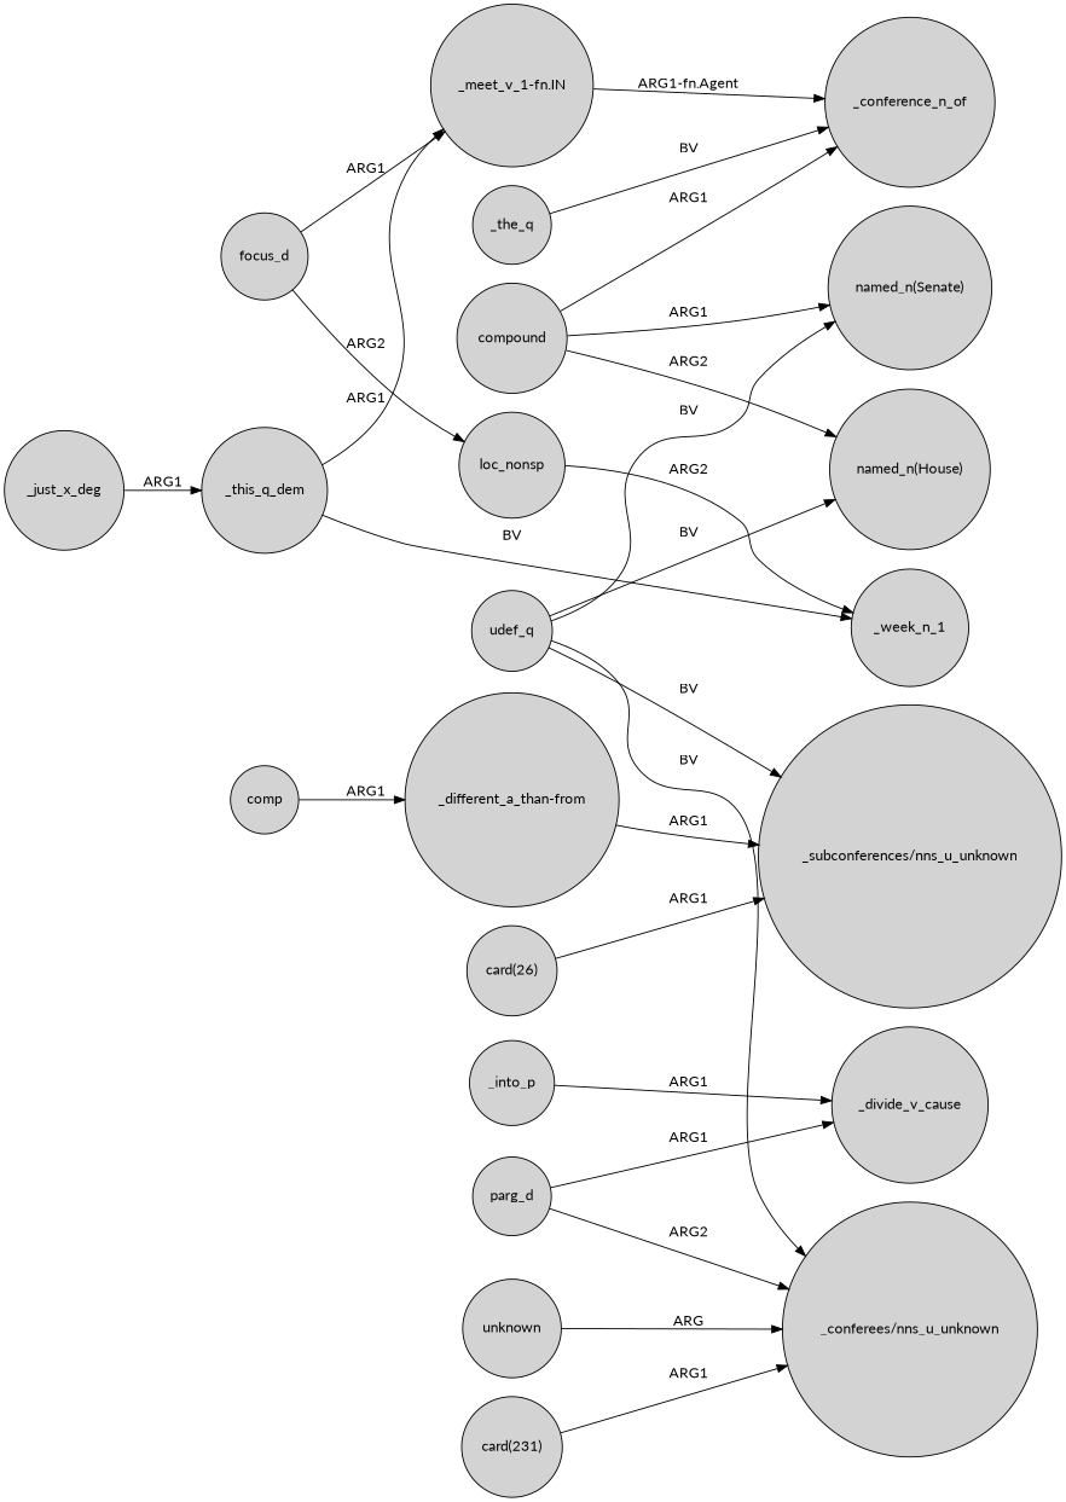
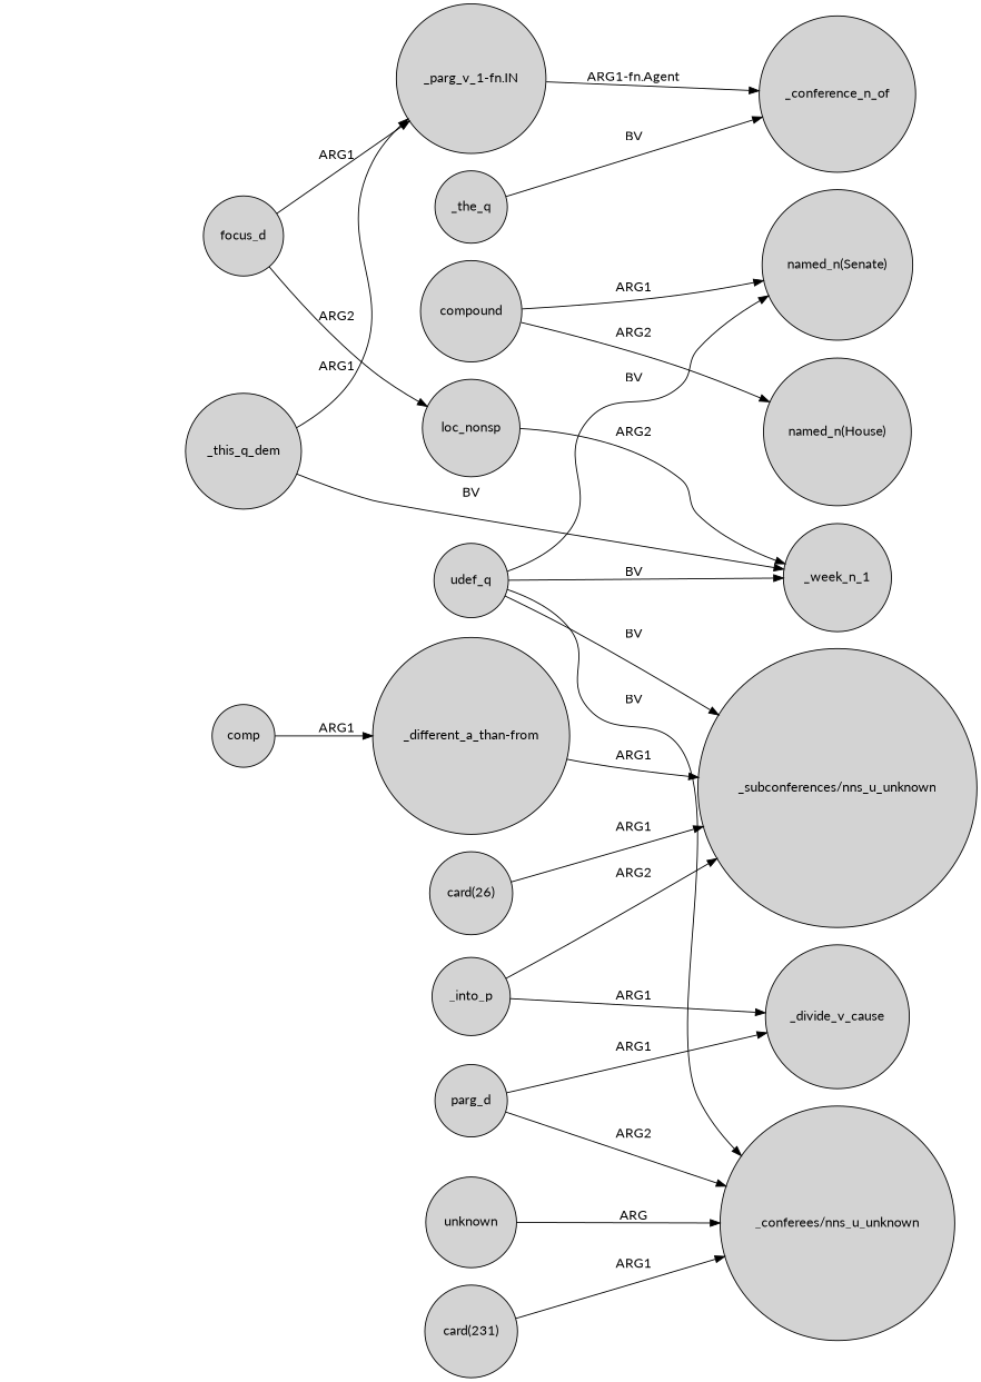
  digraph {
    fontname=Lato
    rankdir=LR
    node [fontname=Lato shape=circle style=filled]
    edge [fontname=Lato]
    udef_q
    "named_n(House)"
    "_subconferences/nns_u_unknown"
    "_conferees/nns_u_unknown"
    "named_n(Senate)"
    "_different_a_than-from"
    focus_d
    loc_nonsp
-   "_meet_v_1-fn.IN"
+   "_meet_v_1-fn.IN" [label="_parg_v_1-fn.IN"]
    _week_n_1
    _conference_n_of
    parg_d
    _divide_v_cause
    compound
-   _just_x_deg
    _this_q_dem
    "card(26)"
    comp
    _into_p
    unknown
    _the_q
    "card(231)"
-   udef_q -> "named_n(House)" [label=BV]
+   udef_q -> _week_n_1 [label=BV]
    udef_q -> "_subconferences/nns_u_unknown" [label=BV]
    udef_q -> "_conferees/nns_u_unknown" [label=BV]
    udef_q -> "named_n(Senate)" [label=BV]
    "_different_a_than-from" -> "_subconferences/nns_u_unknown" [label=ARG1]
    focus_d -> loc_nonsp [label=ARG2]
    focus_d -> "_meet_v_1-fn.IN" [label=ARG1]
    loc_nonsp -> _week_n_1 [label=ARG2]
    "_meet_v_1-fn.IN" -> _conference_n_of [label="ARG1-fn.Agent"]
    parg_d -> "_conferees/nns_u_unknown" [label=ARG2]
    parg_d -> _divide_v_cause [label=ARG1]
    compound -> "named_n(House)" [label=ARG2]
    compound -> "named_n(Senate)" [label=ARG1]
-   compound -> _conference_n_of [label=ARG1]
-   _just_x_deg -> _this_q_dem [label=ARG1]
    _this_q_dem -> "_meet_v_1-fn.IN" [label=ARG1]
    _this_q_dem -> _week_n_1 [label=BV]
    "card(26)" -> "_subconferences/nns_u_unknown" [label=ARG1]
    comp -> "_different_a_than-from" [label=ARG1]
+   _into_p -> "_subconferences/nns_u_unknown" [label=ARG2]
    _into_p -> _divide_v_cause [label=ARG1]
    unknown -> "_conferees/nns_u_unknown" [label=ARG]
    _the_q -> _conference_n_of [label=BV]
    "card(231)" -> "_conferees/nns_u_unknown" [label=ARG1]
  }
